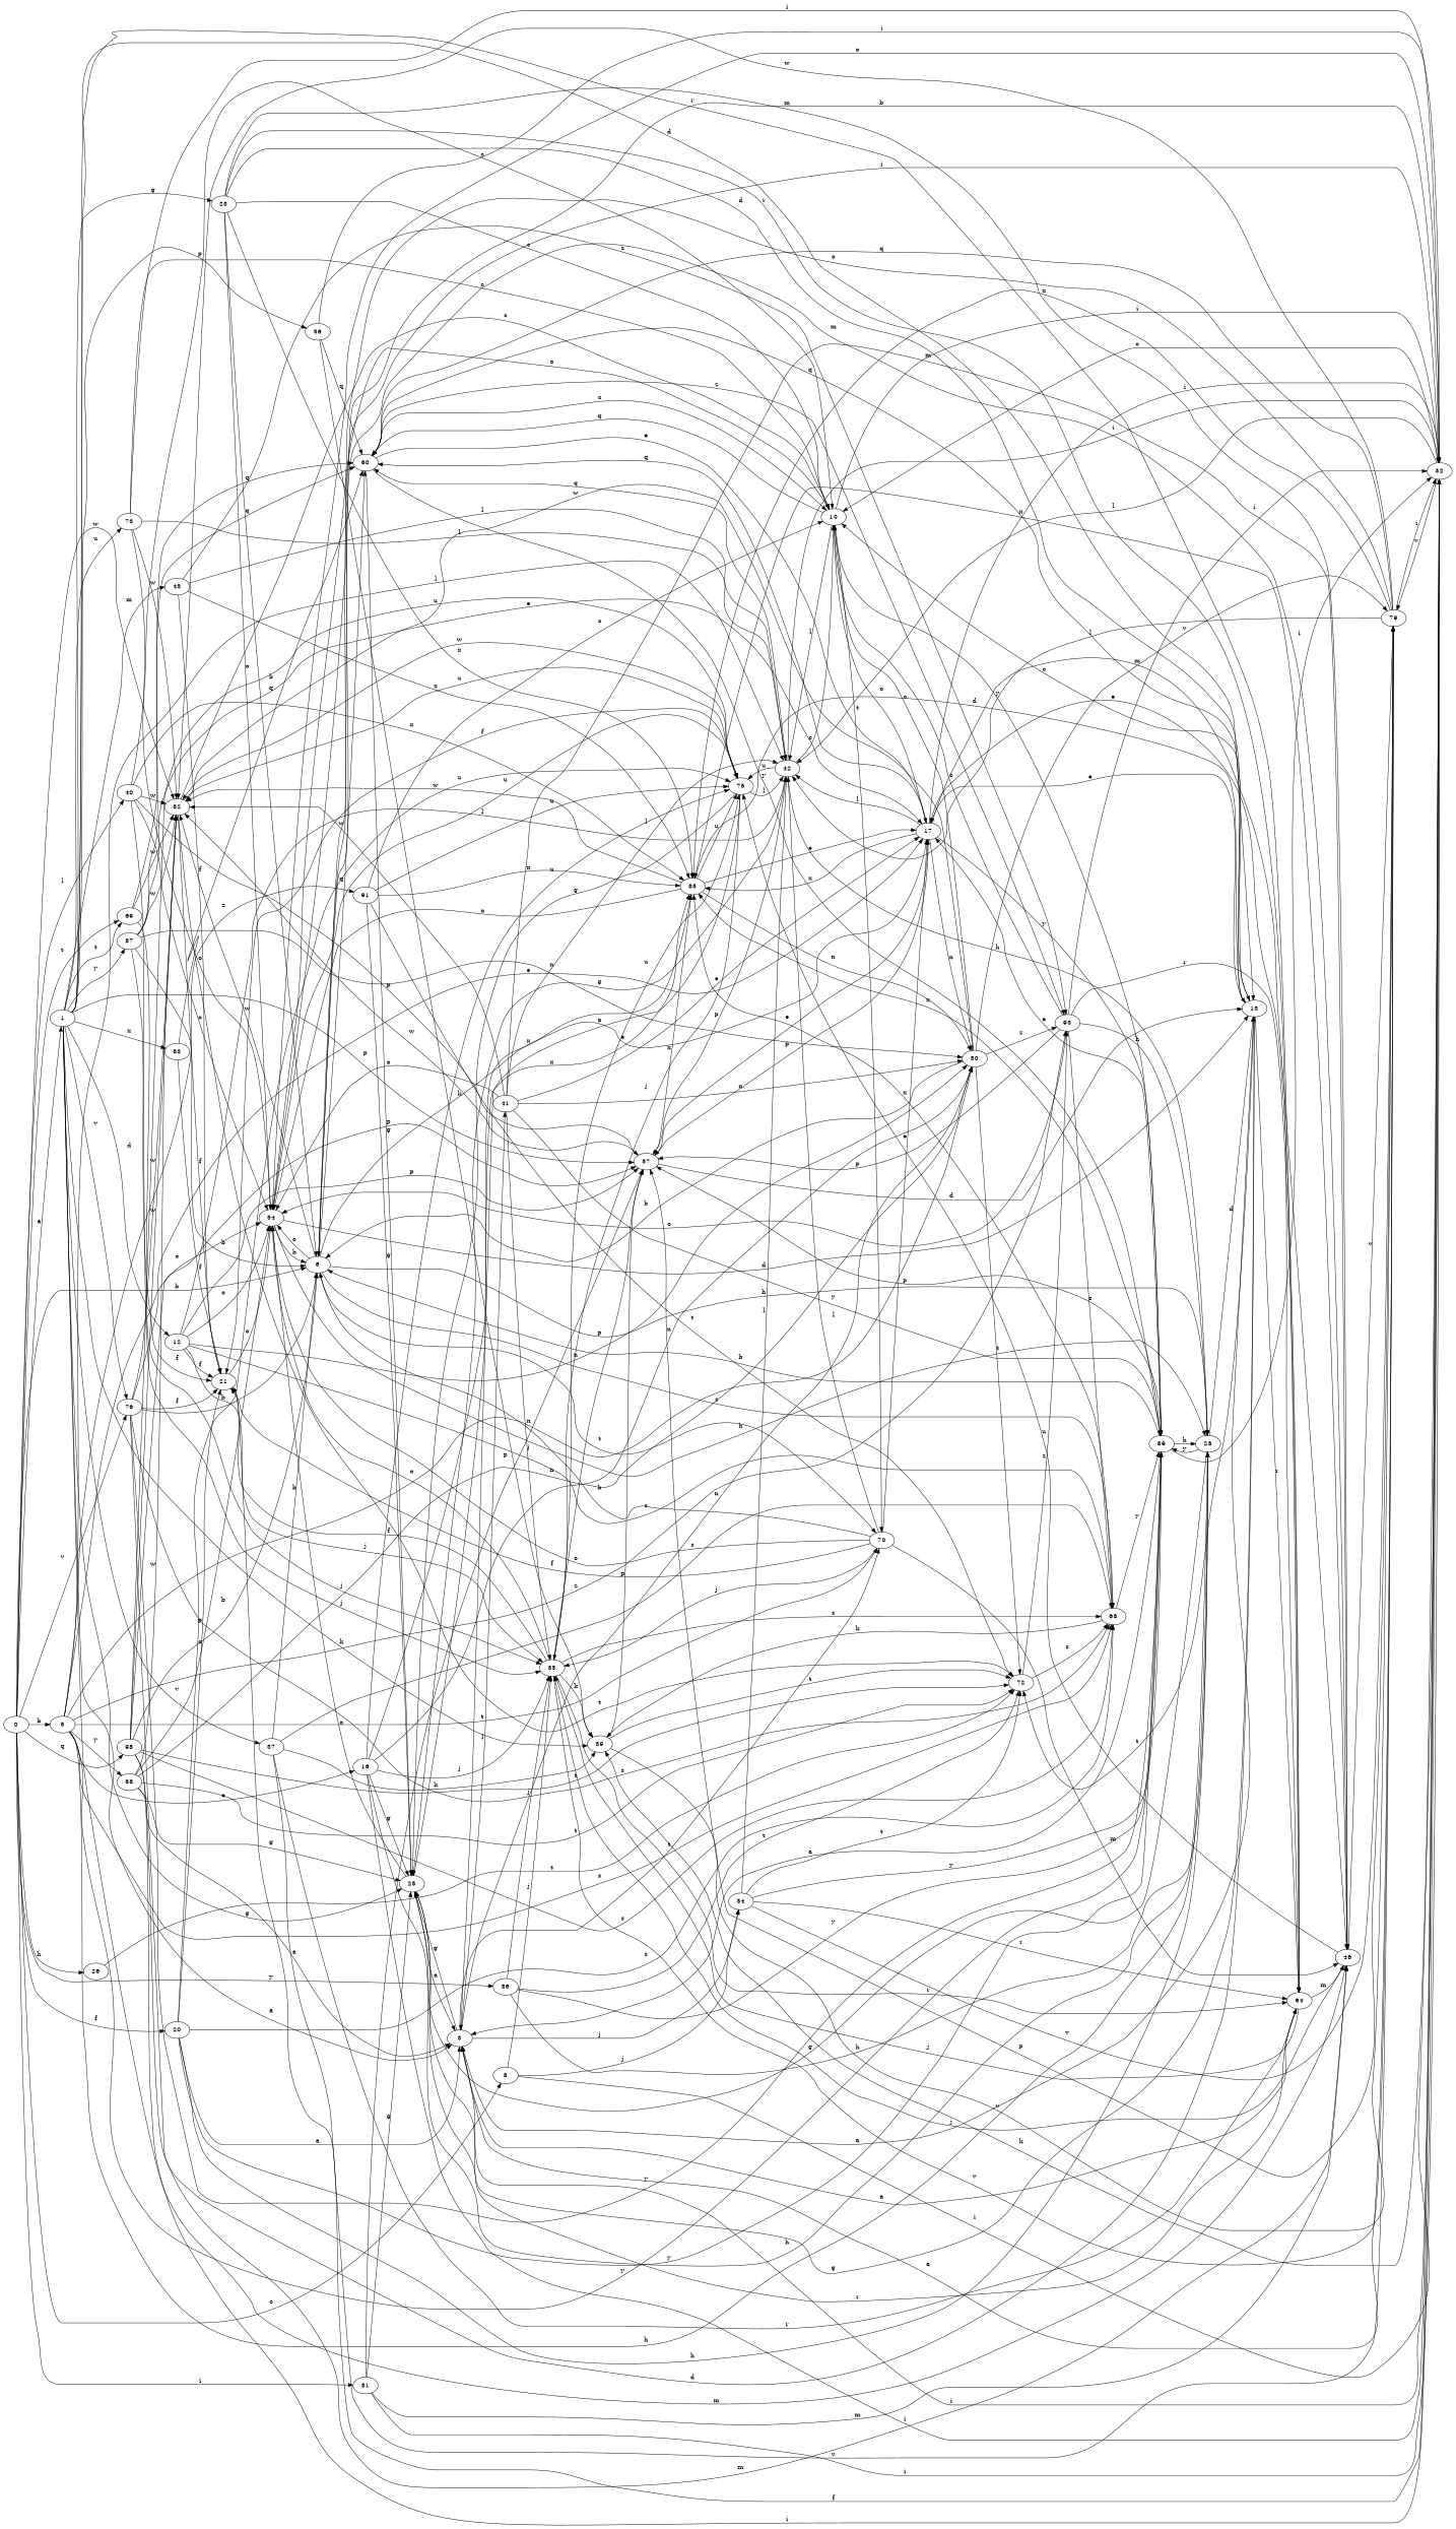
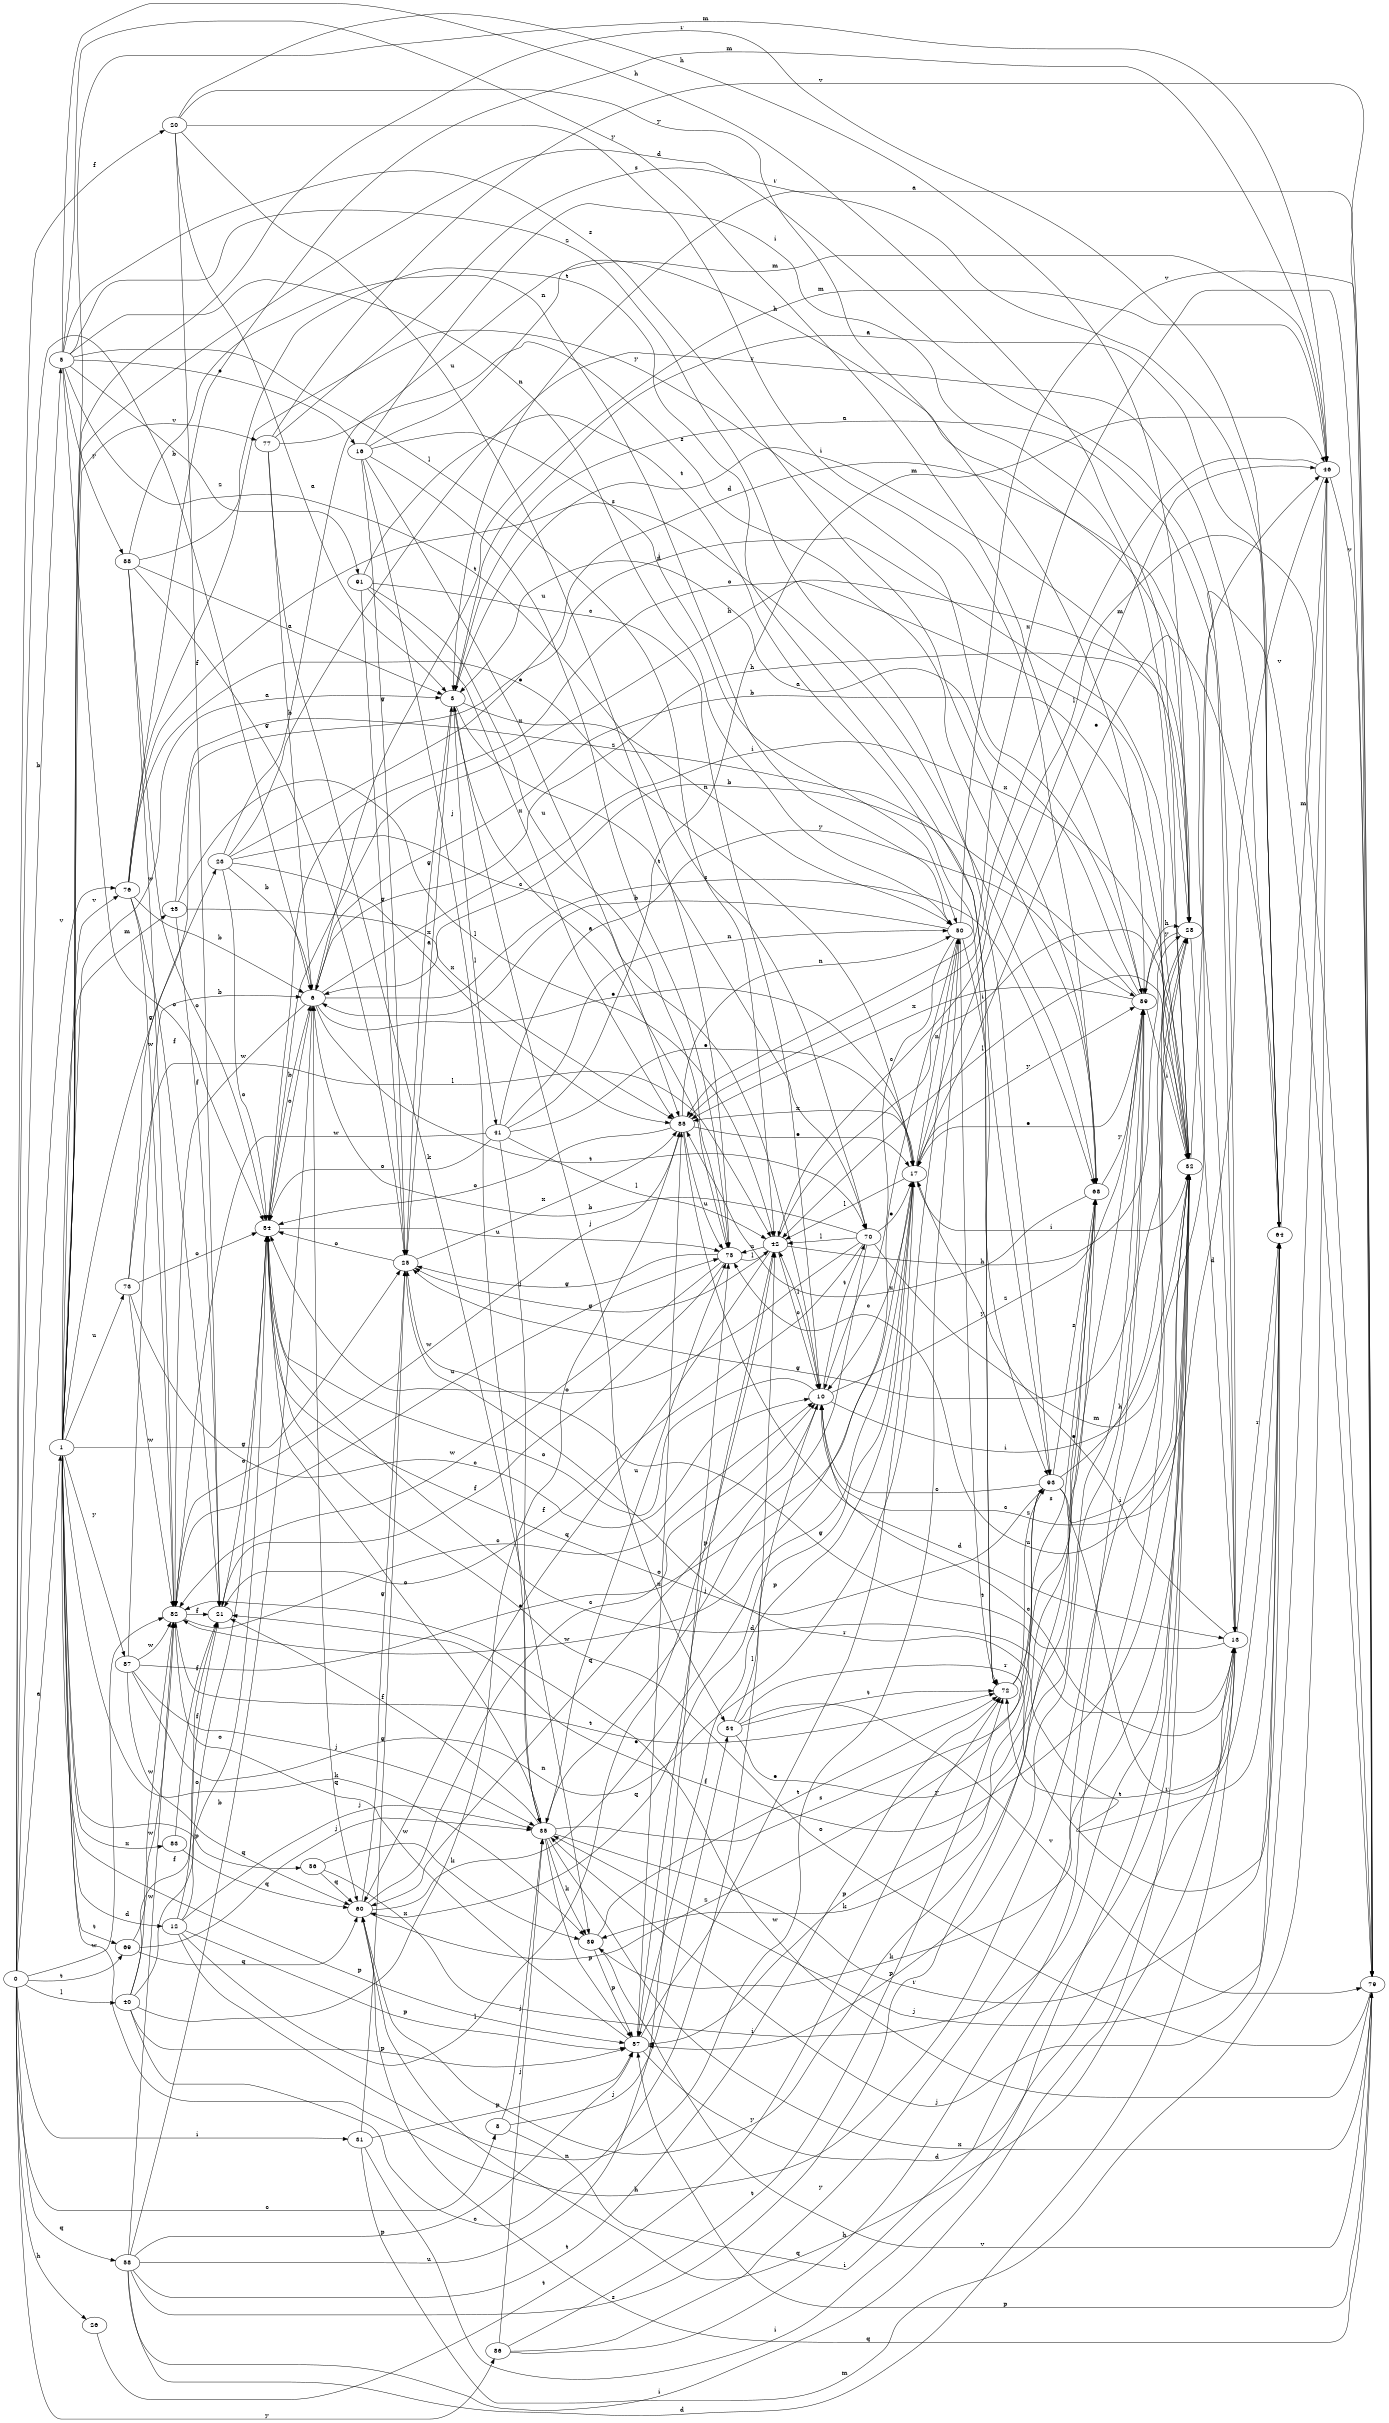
  strict digraph {
    rankdir=LR
    0
    1
    5
    6
    8
    20
    26
    31
    40
-   58 [label=98]
+   58
    69
    76
    82
    86
    3
    12
    13
    23
    25
    28
    39
    45
    46
    56
    57
    64
    73
-   77 [label=37]
+   77
    83
    87
    50
    70
    91
    16
    42
    54
    68
    88
    89
    93
    32
    17
    60
    34
    35
    21
    75
    72
    10
    85
    41
    79
    0 -> 1 [label=a]
    0 -> 5 [label=b]
    0 -> 6 [label=b]
    0 -> 8 [label=c]
    0 -> 20 [label=f]
    0 -> 26 [label=h]
    0 -> 31 [label=i]
    0 -> 40 [label=l]
    0 -> 58 [label=q]
    0 -> 69 [label=t]
    0 -> 76 [label=v]
    0 -> 82 [label=w]
    0 -> 86 [label=y]
    1 -> 69 [label=t]
    1 -> 76 [label=v]
    1 -> 3 [label=a]
    1 -> 12 [label=d]
    1 -> 13 [label=d]
    1 -> 23 [label=g]
    1 -> 25 [label=g]
+   1 -> 28 [label=h]
    1 -> 39 [label=k]
    1 -> 45 [label=m]
    1 -> 46 [label=m]
    1 -> 56 [label=p]
    1 -> 57 [label=p]
    1 -> 64 [label=r]
    1 -> 73 [label=u]
    1 -> 77 [label=v]
    1 -> 83 [label=x]
    1 -> 87 [label=y]
    5 -> 28 [label=h]
    5 -> 50 [label=n]
    5 -> 70 [label=t]
    5 -> 91 [label=z]
    5 -> 16 [label=e]
    5 -> 42 [label=l]
    5 -> 54 [label=o]
    5 -> 68 [label=s]
    5 -> 88 [label=y]
    5 -> 89 [label=y]
    5 -> 93 [label=z]
    6 -> 82 [label=w]
    6 -> 28 [label=h]
    6 -> 46 [label=m]
    6 -> 70 [label=t]
    6 -> 54 [label=o]
    6 -> 68 [label=s]
    6 -> 32 [label=i]
    6 -> 17 [label=e]
    6 -> 60 [label=q]
    8 -> 32 [label=i]
    8 -> 34 [label=j]
    8 -> 35 [label=j]
    20 -> 3 [label=a]
    20 -> 28 [label=h]
    20 -> 68 [label=s]
    20 -> 89 [label=y]
-   20 -> 21 [label=p]
+   20 -> 21 [label=f]
    20 -> 75 [label=u]
    26 -> 72 [label=t]
    31 -> 25 [label=g]
    31 -> 46 [label=m]
    31 -> 57 [label=p]
    31 -> 32 [label=i]
    40 -> 82 [label=w]
    40 -> 57 [label=p]
    40 -> 54 [label=o]
    40 -> 21 [label=f]
    40 -> 10 [label=c]
    40 -> 85 [label=x]
    58 -> 6 [label=b]
    58 -> 82 [label=w]
    58 -> 13 [label=d]
    58 -> 57 [label=p]
    58 -> 68 [label=s]
    58 -> 32 [label=i]
    58 -> 75 [label=u]
    58 -> 72 [label=t]
    69 -> 82 [label=w]
    69 -> 60 [label=q]
    69 -> 35 [label=j]
    76 -> 6 [label=b]
    76 -> 82 [label=w]
    76 -> 46 [label=m]
    76 -> 68 [label=s]
    76 -> 89 [label=y]
    76 -> 17 [label=e]
    76 -> 21 [label=f]
    82 -> 21 [label=f]
    82 -> 75 [label=u]
    82 -> 72 [label=t]
    82 -> 10 [label=c]
    86 -> 28 [label=h]
    86 -> 89 [label=y]
    86 -> 35 [label=j]
    86 -> 72 [label=t]
    3 -> 25 [label=g]
    3 -> 50 [label=n]
    3 -> 70 [label=t]
    3 -> 32 [label=i]
    3 -> 34 [label=j]
    3 -> 41 [label=l]
    12 -> 57 [label=p]
    12 -> 50 [label=n]
    12 -> 42 [label=l]
    12 -> 54 [label=o]
-   12 -> 68 [label=s]
    12 -> 35 [label=j]
    12 -> 21 [label=f]
    13 -> 3 [label=a]
    13 -> 25 [label=g]
    13 -> 64 [label=r]
    13 -> 17 [label=e]
    13 -> 60 [label=q]
    13 -> 72 [label=t]
    13 -> 10 [label=c]
    23 -> 6 [label=b]
    23 -> 13 [label=d]
    23 -> 46 [label=m]
    23 -> 64 [label=r]
    23 -> 54 [label=o]
    23 -> 10 [label=c]
    23 -> 85 [label=x]
    25 -> 3 [label=a]
    25 -> 64 [label=r]
    25 -> 54 [label=o]
    25 -> 85 [label=x]
    28 -> 13 [label=d]
    28 -> 25 [label=g]
    28 -> 89 [label=y]
    39 -> 57 [label=p]
    39 -> 72 [label=t]
    39 -> 79 [label=v]
    45 -> 42 [label=l]
    45 -> 93 [label=z]
    45 -> 21 [label=f]
    45 -> 85 [label=x]
    46 -> 35 [label=j]
    46 -> 75 [label=u]
    46 -> 85 [label=x]
    46 -> 79 [label=v]
    56 -> 39 [label=k]
    56 -> 32 [label=i]
    56 -> 60 [label=q]
    57 -> 82 [label=w]
    57 -> 13 [label=d]
    57 -> 17 [label=e]
    57 -> 85 [label=x]
    64 -> 3 [label=a]
    64 -> 46 [label=m]
    64 -> 17 [label=e]
    64 -> 35 [label=j]
    73 -> 82 [label=w]
    73 -> 42 [label=l]
    73 -> 54 [label=o]
    73 -> 32 [label=i]
    73 -> 10 [label=c]
    77 -> 6 [label=b]
    77 -> 39 [label=k]
    77 -> 64 [label=r]
    77 -> 68 [label=s]
    77 -> 79 [label=v]
    83 -> 60 [label=q]
    83 -> 21 [label=f]
    87 -> 6 [label=b]
    87 -> 82 [label=w]
    87 -> 50 [label=n]
    87 -> 17 [label=e]
    87 -> 60 [label=q]
    87 -> 35 [label=j]
    50 -> 6 [label=b]
    50 -> 82 [label=w]
    50 -> 93 [label=z]
    50 -> 72 [label=t]
    50 -> 10 [label=c]
    50 -> 79 [label=v]
    70 -> 6 [label=b]
    70 -> 46 [label=m]
    70 -> 42 [label=l]
    70 -> 54 [label=o]
    70 -> 17 [label=e]
    70 -> 35 [label=j]
    70 -> 21 [label=f]
    91 -> 25 [label=g]
    91 -> 75 [label=u]
    91 -> 72 [label=t]
    91 -> 10 [label=c]
    91 -> 85 [label=x]
    16 -> 25 [label=g]
    16 -> 28 [label=h]
    16 -> 50 [label=n]
    16 -> 32 [label=i]
    16 -> 35 [label=j]
    16 -> 75 [label=u]
    16 -> 85 [label=x]
    42 -> 25 [label=g]
    42 -> 28 [label=h]
    42 -> 57 [label=p]
    42 -> 32 [label=i]
    42 -> 60 [label=q]
    42 -> 75 [label=u]
    42 -> 10 [label=c]
    54 -> 6 [label=b]
    54 -> 13 [label=d]
    54 -> 28 [label=h]
    54 -> 75 [label=u]
    68 -> 39 [label=k]
    68 -> 89 [label=y]
    68 -> 85 [label=x]
    88 -> 82 [label=w]
    88 -> 3 [label=a]
    88 -> 25 [label=g]
    88 -> 50 [label=n]
    88 -> 54 [label=o]
    88 -> 72 [label=t]
    89 -> 6 [label=b]
    89 -> 3 [label=a]
    89 -> 28 [label=h]
    89 -> 57 [label=p]
    89 -> 32 [label=i]
    89 -> 17 [label=e]
    89 -> 85 [label=x]
    93 -> 28 [label=h]
    93 -> 57 [label=p]
    93 -> 64 [label=r]
    93 -> 54 [label=o]
    93 -> 68 [label=s]
    93 -> 32 [label=i]
    93 -> 10 [label=c]
    32 -> 6 [label=b]
    32 -> 39 [label=k]
    32 -> 42 [label=l]
    32 -> 54 [label=o]
    32 -> 21 [label=f]
    32 -> 10 [label=c]
    32 -> 79 [label=v]
    17 -> 46 [label=m]
    17 -> 57 [label=p]
    17 -> 50 [label=n]
    17 -> 42 [label=l]
    17 -> 89 [label=y]
    17 -> 32 [label=i]
    17 -> 60 [label=q]
    17 -> 10 [label=c]
    17 -> 85 [label=x]
    60 -> 25 [label=g]
    60 -> 89 [label=y]
    60 -> 93 [label=z]
    60 -> 17 [label=e]
    60 -> 10 [label=c]
    34 -> 64 [label=r]
    34 -> 42 [label=l]
    34 -> 89 [label=y]
    34 -> 72 [label=t]
    34 -> 79 [label=v]
    35 -> 39 [label=k]
    35 -> 57 [label=p]
    35 -> 64 [label=r]
    35 -> 54 [label=o]
    35 -> 68 [label=s]
    35 -> 21 [label=f]
    35 -> 75 [label=u]
-   35 -> 79 [label=v]
+   35 -> 79 [label=x]
    21 -> 54 [label=o]
    75 -> 82 [label=w]
    75 -> 3 [label=a]
    75 -> 25 [label=g]
    75 -> 42 [label=l]
-   75 -> 35 [label=j]
    75 -> 21 [label=f]
    72 -> 68 [label=s]
    72 -> 93 [label=z]
    10 -> 70 [label=t]
    10 -> 42 [label=l]
    10 -> 54 [label=o]
    10 -> 89 [label=y]
    10 -> 32 [label=i]
    10 -> 60 [label=q]
    85 -> 82 [label=w]
    85 -> 13 [label=d]
    85 -> 50 [label=n]
    85 -> 54 [label=o]
    85 -> 17 [label=e]
    85 -> 75 [label=u]
    41 -> 82 [label=w]
    41 -> 46 [label=m]
    41 -> 50 [label=n]
    41 -> 42 [label=l]
    41 -> 54 [label=o]
    41 -> 89 [label=y]
    41 -> 17 [label=e]
    41 -> 35 [label=j]
    79 -> 82 [label=w]
    79 -> 3 [label=a]
    79 -> 57 [label=p]
    79 -> 42 [label=l]
    79 -> 54 [label=o]
-   79 -> 32 [label=i]
    79 -> 60 [label=q]
    79 -> 85 [label=x]
  }
